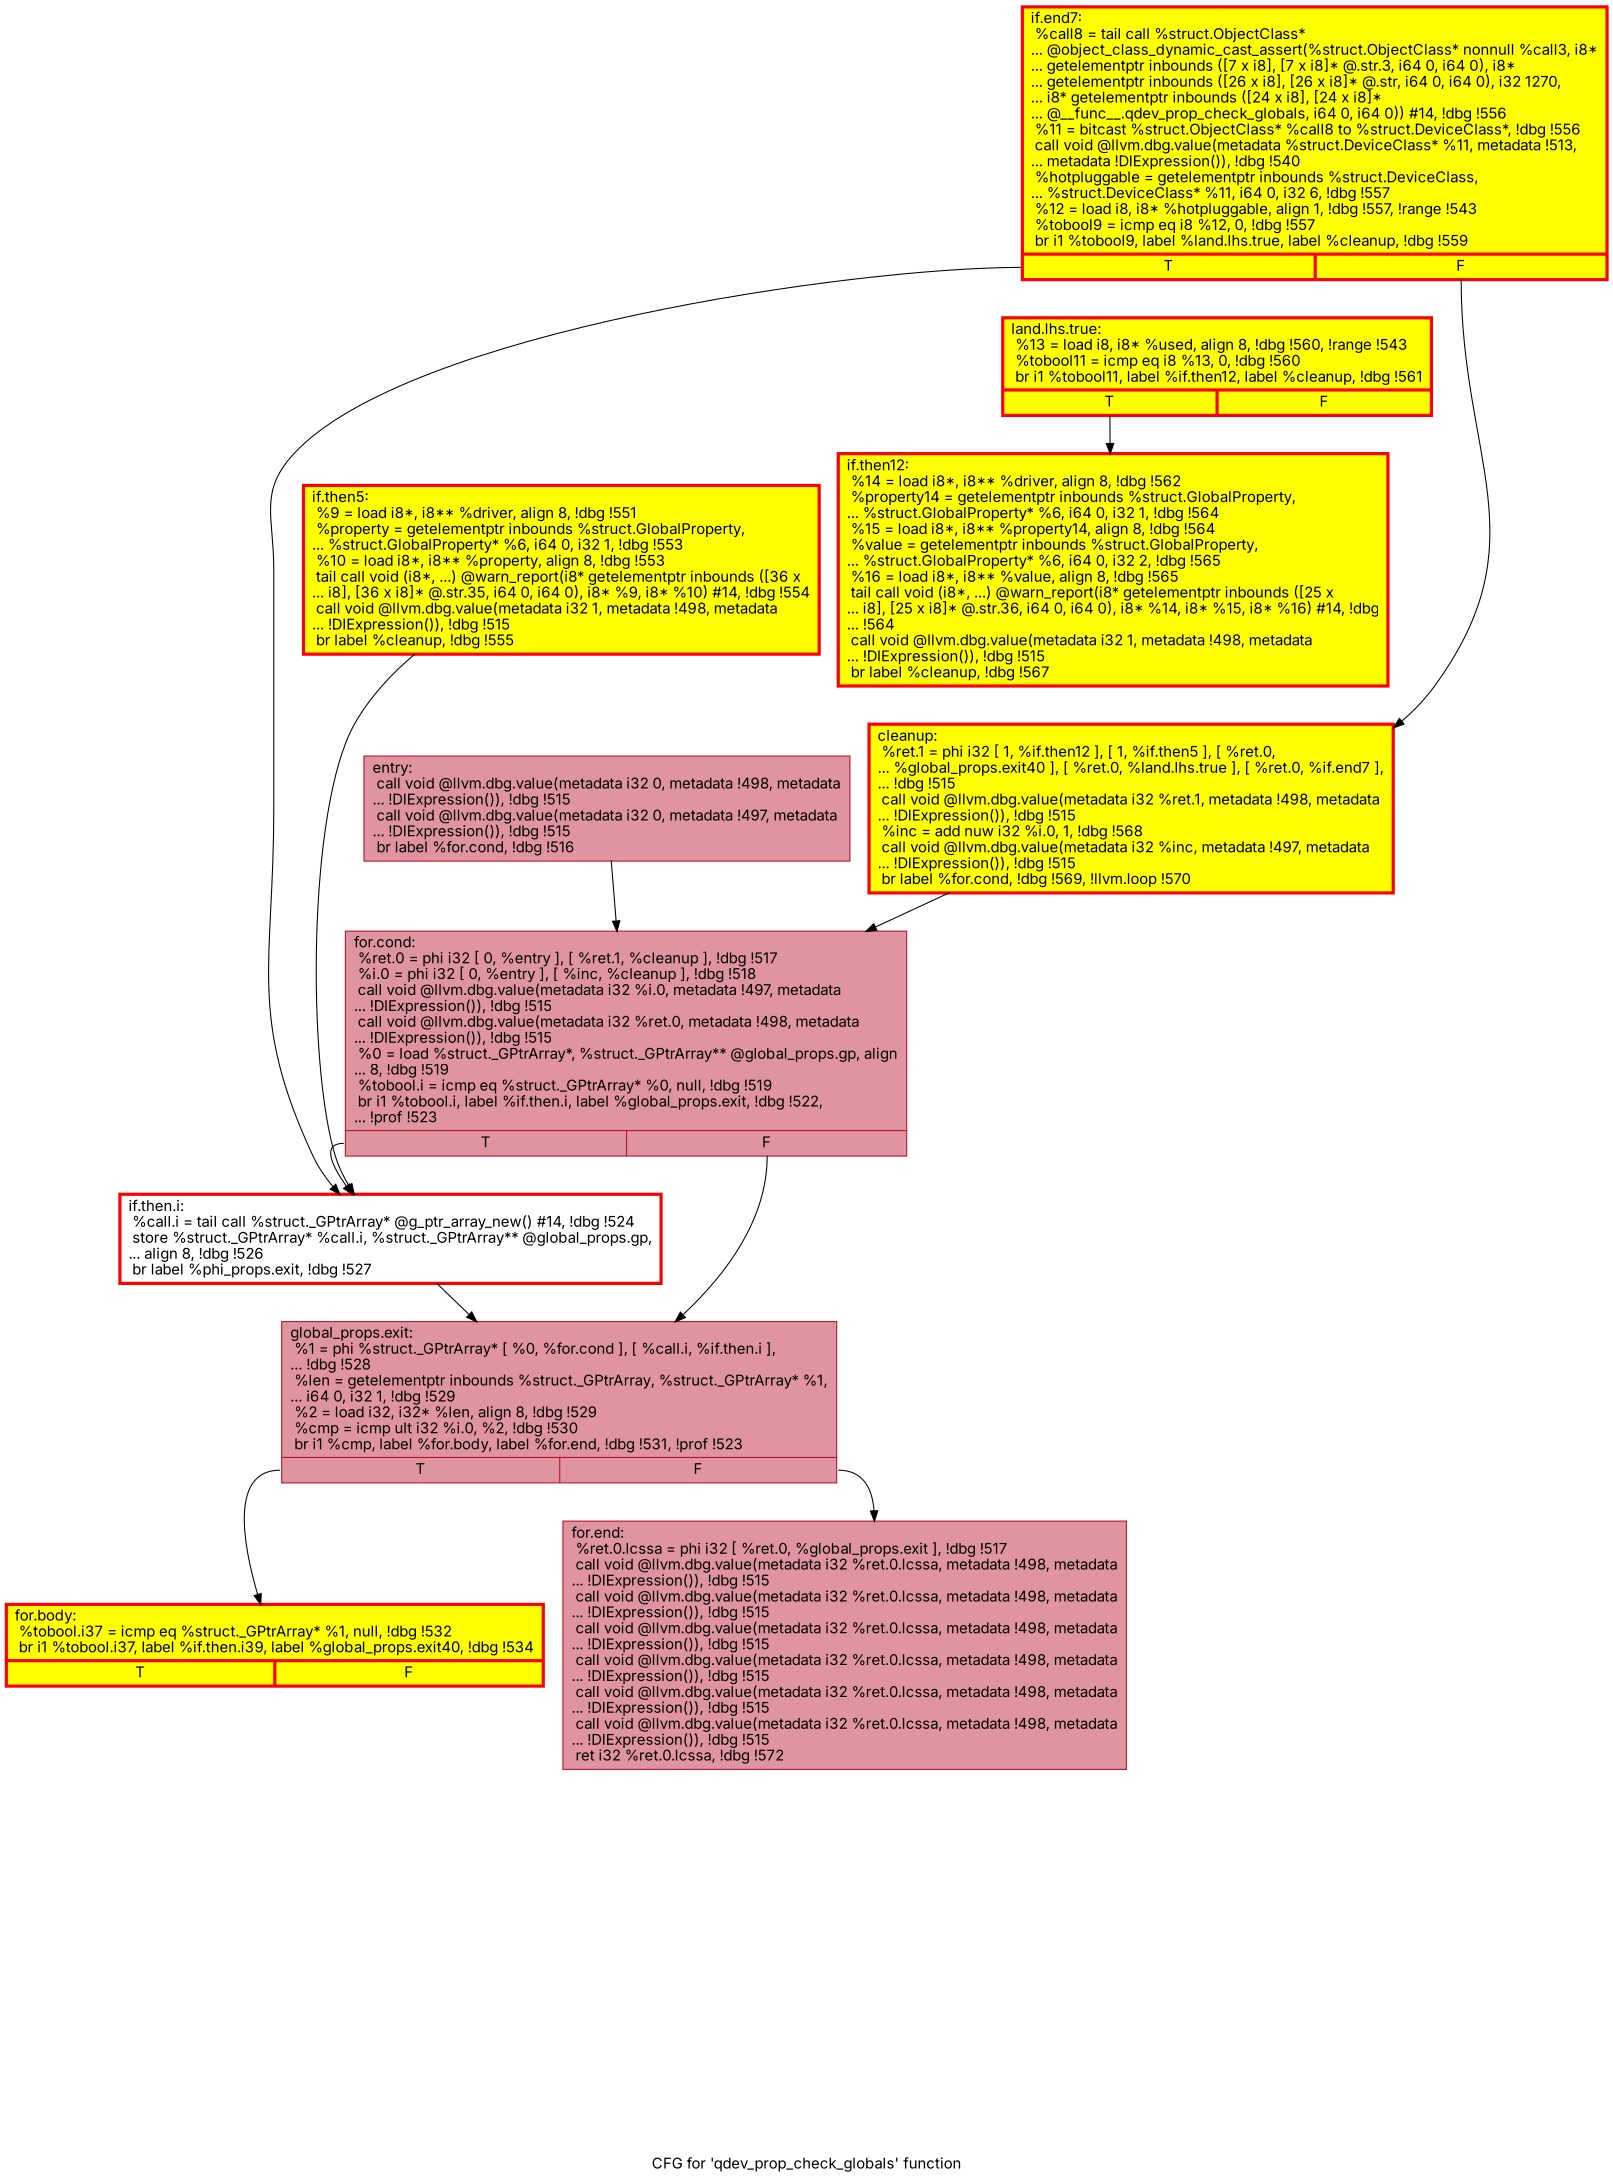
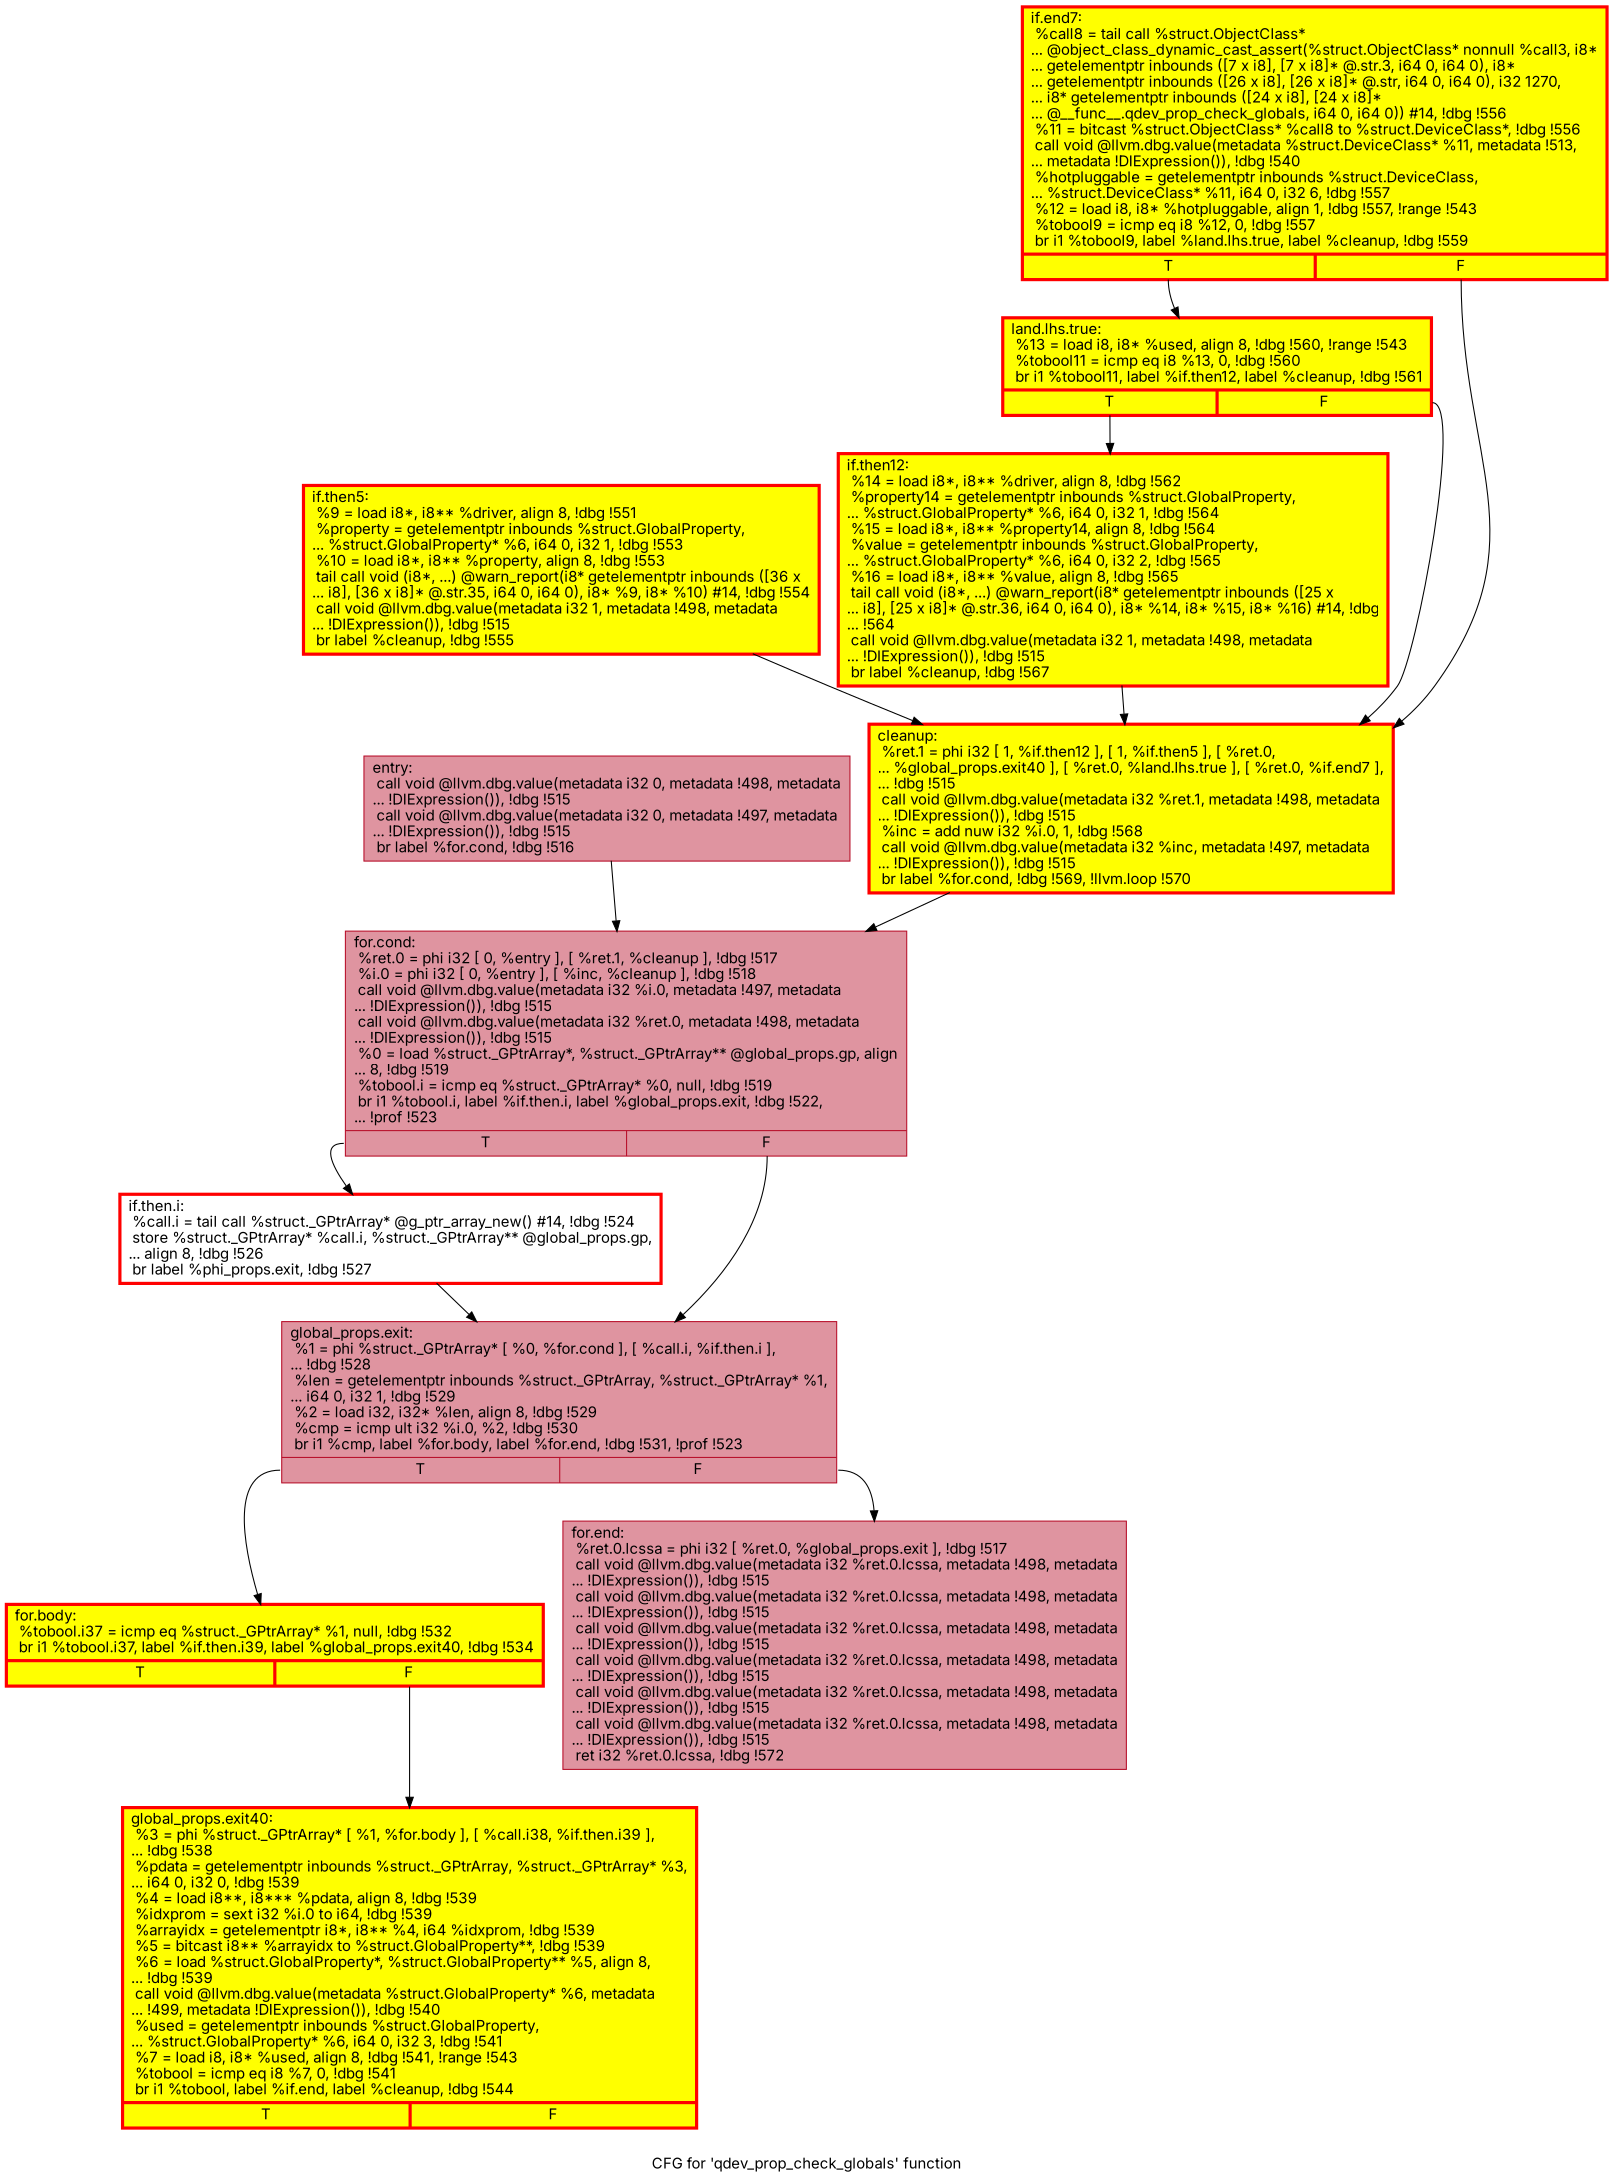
  digraph {
    fontname=Inter
    label="CFG for 'qdev_prop_check_globals' function"
    node [color=red fillcolor=yellow fontname=Inter shape=record style=filled penwidth=3.0]
    edge [fontname=Inter tailport=s0]
    n1 [color="#b70d28ff" fillcolor="#b70d2870" label="{entry:\l  call void @llvm.dbg.value(metadata i32 0, metadata !498, metadata\l... !DIExpression()), !dbg !515\l  call void @llvm.dbg.value(metadata i32 0, metadata !497, metadata\l... !DIExpression()), !dbg !515\l  br label %for.cond, !dbg !516\l}" penwidth=""]
    n2 [color="#b70d28ff" fillcolor="#b70d2870" label="{for.cond:                                         \l  %ret.0 = phi i32 [ 0, %entry ], [ %ret.1, %cleanup ], !dbg !517\l  %i.0 = phi i32 [ 0, %entry ], [ %inc, %cleanup ], !dbg !518\l  call void @llvm.dbg.value(metadata i32 %i.0, metadata !497, metadata\l... !DIExpression()), !dbg !515\l  call void @llvm.dbg.value(metadata i32 %ret.0, metadata !498, metadata\l... !DIExpression()), !dbg !515\l  %0 = load %struct._GPtrArray*, %struct._GPtrArray** @global_props.gp, align\l... 8, !dbg !519\l  %tobool.i = icmp eq %struct._GPtrArray* %0, null, !dbg !519\l  br i1 %tobool.i, label %if.then.i, label %global_props.exit, !dbg !522,\l... !prof !523\l|{<s0>T|<s1>F}}" penwidth=""]
    n3 [label="{if.then.i:                                        \l  %call.i = tail call %struct._GPtrArray* @g_ptr_array_new() #14, !dbg !524\l  store %struct._GPtrArray* %call.i, %struct._GPtrArray** @global_props.gp,\l... align 8, !dbg !526\l  br label %phi_props.exit, !dbg !527\l}" fillcolor="" style=""]
    n4 [color="#b70d28ff" fillcolor="#b70d2870" label="{global_props.exit:                                \l  %1 = phi %struct._GPtrArray* [ %0, %for.cond ], [ %call.i, %if.then.i ],\l... !dbg !528\l  %len = getelementptr inbounds %struct._GPtrArray, %struct._GPtrArray* %1,\l... i64 0, i32 1, !dbg !529\l  %2 = load i32, i32* %len, align 8, !dbg !529\l  %cmp = icmp ult i32 %i.0, %2, !dbg !530\l  br i1 %cmp, label %for.body, label %for.end, !dbg !531, !prof !523\l|{<s0>T|<s1>F}}" penwidth=""]
    n5 [label="{for.body:                                         \l  %tobool.i37 = icmp eq %struct._GPtrArray* %1, null, !dbg !532\l  br i1 %tobool.i37, label %if.then.i39, label %global_props.exit40, !dbg !534\l|{<s0>T|<s1>F}}"]
    n6 [color="#b70d28ff" fillcolor="#b70d2870" label="{for.end:                                          \l  %ret.0.lcssa = phi i32 [ %ret.0, %global_props.exit ], !dbg !517\l  call void @llvm.dbg.value(metadata i32 %ret.0.lcssa, metadata !498, metadata\l... !DIExpression()), !dbg !515\l  call void @llvm.dbg.value(metadata i32 %ret.0.lcssa, metadata !498, metadata\l... !DIExpression()), !dbg !515\l  call void @llvm.dbg.value(metadata i32 %ret.0.lcssa, metadata !498, metadata\l... !DIExpression()), !dbg !515\l  call void @llvm.dbg.value(metadata i32 %ret.0.lcssa, metadata !498, metadata\l... !DIExpression()), !dbg !515\l  call void @llvm.dbg.value(metadata i32 %ret.0.lcssa, metadata !498, metadata\l... !DIExpression()), !dbg !515\l  call void @llvm.dbg.value(metadata i32 %ret.0.lcssa, metadata !498, metadata\l... !DIExpression()), !dbg !515\l  ret i32 %ret.0.lcssa, !dbg !572\l}" penwidth=""]
+   n7 [label="{global_props.exit40:                              \l  %3 = phi %struct._GPtrArray* [ %1, %for.body ], [ %call.i38, %if.then.i39 ],\l... !dbg !538\l  %pdata = getelementptr inbounds %struct._GPtrArray, %struct._GPtrArray* %3,\l... i64 0, i32 0, !dbg !539\l  %4 = load i8**, i8*** %pdata, align 8, !dbg !539\l  %idxprom = sext i32 %i.0 to i64, !dbg !539\l  %arrayidx = getelementptr i8*, i8** %4, i64 %idxprom, !dbg !539\l  %5 = bitcast i8** %arrayidx to %struct.GlobalProperty**, !dbg !539\l  %6 = load %struct.GlobalProperty*, %struct.GlobalProperty** %5, align 8,\l... !dbg !539\l  call void @llvm.dbg.value(metadata %struct.GlobalProperty* %6, metadata\l... !499, metadata !DIExpression()), !dbg !540\l  %used = getelementptr inbounds %struct.GlobalProperty,\l... %struct.GlobalProperty* %6, i64 0, i32 3, !dbg !541\l  %7 = load i8, i8* %used, align 8, !dbg !541, !range !543\l  %tobool = icmp eq i8 %7, 0, !dbg !541\l  br i1 %tobool, label %if.end, label %cleanup, !dbg !544\l|{<s0>T|<s1>F}}"]
    n8 [label="{cleanup:                                          \l  %ret.1 = phi i32 [ 1, %if.then12 ], [ 1, %if.then5 ], [ %ret.0,\l... %global_props.exit40 ], [ %ret.0, %land.lhs.true ], [ %ret.0, %if.end7 ],\l... !dbg !515\l  call void @llvm.dbg.value(metadata i32 %ret.1, metadata !498, metadata\l... !DIExpression()), !dbg !515\l  %inc = add nuw i32 %i.0, 1, !dbg !568\l  call void @llvm.dbg.value(metadata i32 %inc, metadata !497, metadata\l... !DIExpression()), !dbg !515\l  br label %for.cond, !dbg !569, !llvm.loop !570\l}"]
    n9 [label="{if.then5:                                         \l  %9 = load i8*, i8** %driver, align 8, !dbg !551\l  %property = getelementptr inbounds %struct.GlobalProperty,\l... %struct.GlobalProperty* %6, i64 0, i32 1, !dbg !553\l  %10 = load i8*, i8** %property, align 8, !dbg !553\l  tail call void (i8*, ...) @warn_report(i8* getelementptr inbounds ([36 x\l... i8], [36 x i8]* @.str.35, i64 0, i64 0), i8* %9, i8* %10) #14, !dbg !554\l  call void @llvm.dbg.value(metadata i32 1, metadata !498, metadata\l... !DIExpression()), !dbg !515\l  br label %cleanup, !dbg !555\l}"]
    n10 [label="{if.end7:                                          \l  %call8 = tail call %struct.ObjectClass*\l... @object_class_dynamic_cast_assert(%struct.ObjectClass* nonnull %call3, i8*\l... getelementptr inbounds ([7 x i8], [7 x i8]* @.str.3, i64 0, i64 0), i8*\l... getelementptr inbounds ([26 x i8], [26 x i8]* @.str, i64 0, i64 0), i32 1270,\l... i8* getelementptr inbounds ([24 x i8], [24 x i8]*\l... @__func__.qdev_prop_check_globals, i64 0, i64 0)) #14, !dbg !556\l  %11 = bitcast %struct.ObjectClass* %call8 to %struct.DeviceClass*, !dbg !556\l  call void @llvm.dbg.value(metadata %struct.DeviceClass* %11, metadata !513,\l... metadata !DIExpression()), !dbg !540\l  %hotpluggable = getelementptr inbounds %struct.DeviceClass,\l... %struct.DeviceClass* %11, i64 0, i32 6, !dbg !557\l  %12 = load i8, i8* %hotpluggable, align 1, !dbg !557, !range !543\l  %tobool9 = icmp eq i8 %12, 0, !dbg !557\l  br i1 %tobool9, label %land.lhs.true, label %cleanup, !dbg !559\l|{<s0>T|<s1>F}}"]
    n11 [label="{land.lhs.true:                                    \l  %13 = load i8, i8* %used, align 8, !dbg !560, !range !543\l  %tobool11 = icmp eq i8 %13, 0, !dbg !560\l  br i1 %tobool11, label %if.then12, label %cleanup, !dbg !561\l|{<s0>T|<s1>F}}"]
    n12 [label="{if.then12:                                        \l  %14 = load i8*, i8** %driver, align 8, !dbg !562\l  %property14 = getelementptr inbounds %struct.GlobalProperty,\l... %struct.GlobalProperty* %6, i64 0, i32 1, !dbg !564\l  %15 = load i8*, i8** %property14, align 8, !dbg !564\l  %value = getelementptr inbounds %struct.GlobalProperty,\l... %struct.GlobalProperty* %6, i64 0, i32 2, !dbg !565\l  %16 = load i8*, i8** %value, align 8, !dbg !565\l  tail call void (i8*, ...) @warn_report(i8* getelementptr inbounds ([25 x\l... i8], [25 x i8]* @.str.36, i64 0, i64 0), i8* %14, i8* %15, i8* %16) #14, !dbg\l... !564\l  call void @llvm.dbg.value(metadata i32 1, metadata !498, metadata\l... !DIExpression()), !dbg !515\l  br label %cleanup, !dbg !567\l}"]
    n1 -> n2
    n2 -> n3
    n2 -> n4 [tailport=s1]
    n3 -> n4
    n4 -> n5
    n4 -> n6 [tailport=s1]
+   n5 -> n7 [tailport=s1]
    n8 -> n2
-   n9 -> n3
+   n9 -> n8
    n10 -> n8 [tailport=s1]
-   n10 -> n3
+   n10 -> n11
+   n11 -> n8 [tailport=s1]
    n11 -> n12
+   n12 -> n8
  }
